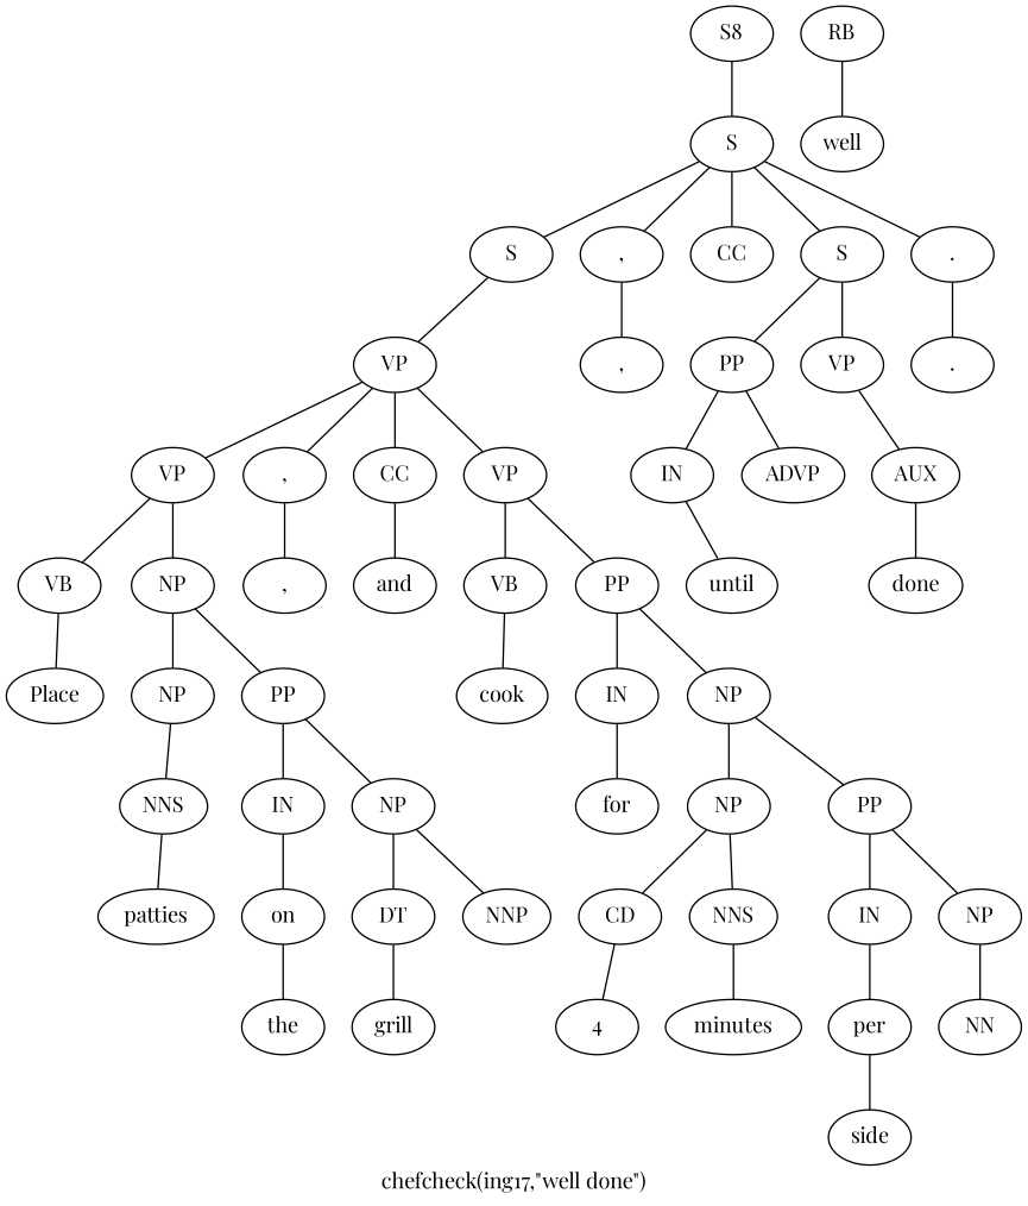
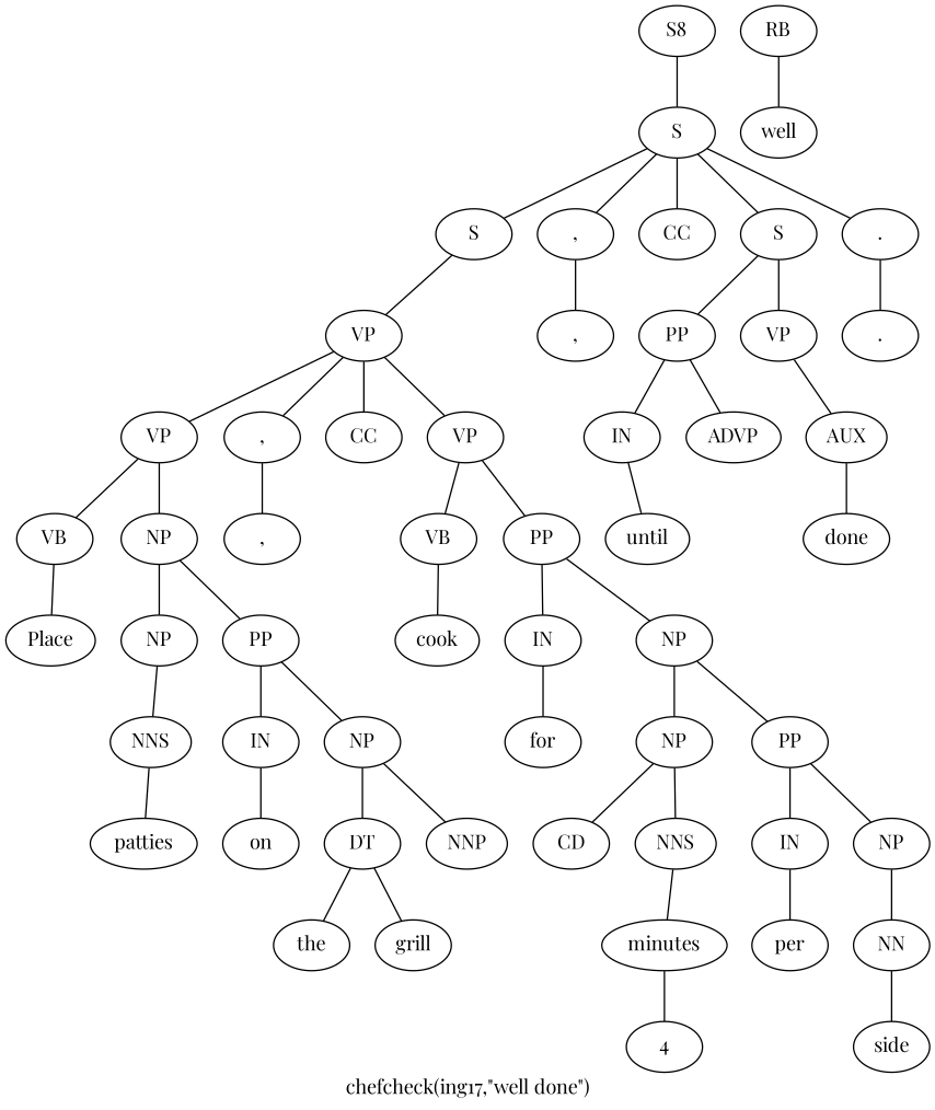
  graph {
    fontname="Playfair Display"
    label="chefcheck(ing17,\"well done\")"
    node [fontname="Playfair Display"]
    edge [fontname="Playfair Display"]
    n1 [label=S8]
    n2 [label=S]
    n3 [label=S]
    n4 [label=","]
    n5 [label=CC]
    n6 [label=S]
    n7 [label="."]
    n8 [label=VP]
    n9 [label=","]
    n10 [label=PP]
    n11 [label=VP]
    n12 [label="."]
    n13 [label=VP]
    n14 [label=","]
    n15 [label=CC]
    n16 [label=VP]
    n17 [label=VB]
    n18 [label=NP]
    n19 [label=","]
-   n20 [label=and]
    n21 [label=VB]
    n22 [label=PP]
    n23 [label=Place]
    n24 [label=NP]
    n25 [label=PP]
    n26 [label=NNS]
    n27 [label=IN]
    n28 [label=NP]
    n29 [label=patties]
    n30 [label=on]
    n31 [label=DT]
    n32 [label=NNP]
    n33 [label=the]
    n34 [label=grill]
    n35 [label=cook]
    n36 [label=IN]
    n37 [label=NP]
    n38 [label=for]
    n39 [label=NP]
    n40 [label=PP]
    n41 [label=CD]
    n42 [label=NNS]
    n43 [label=IN]
    n44 [label=NP]
    n45 [label=4]
    n46 [label=minutes]
    n47 [label=per]
    n48 [label=NN]
    n49 [label=side]
    n50 [label=IN]
    n51 [label=ADVP]
    n52 [label=AUX]
    n53 [label=until]
    n54 [label=RB]
    n55 [label=well]
    n56 [label=done]
    n1 -- n2
    n2 -- n3
    n2 -- n4
    n2 -- n5
    n2 -- n6
    n2 -- n7
    n3 -- n8
    n4 -- n9
    n6 -- n10
    n6 -- n11
    n7 -- n12
    n8 -- n13
    n8 -- n14
    n8 -- n15
    n8 -- n16
    n10 -- n50
    n10 -- n51
    n11 -- n52
    n13 -- n17
    n13 -- n18
    n14 -- n19
-   n15 -- n20
    n16 -- n21
    n16 -- n22
    n17 -- n23
    n18 -- n24
    n18 -- n25
    n21 -- n35
    n22 -- n36
    n22 -- n37
    n24 -- n26
    n25 -- n27
    n25 -- n28
    n26 -- n29
    n27 -- n30
    n28 -- n31
    n28 -- n32
-   n30 -- n33
+   n31 -- n33
    n31 -- n34
    n36 -- n38
    n37 -- n39
    n37 -- n40
    n39 -- n41
    n39 -- n42
    n40 -- n43
    n40 -- n44
-   n41 -- n45
+   n46 -- n45
    n42 -- n46
    n43 -- n47
    n44 -- n48
-   n47 -- n49
+   n48 -- n49
    n50 -- n53
    n52 -- n56
    n54 -- n55
  }
